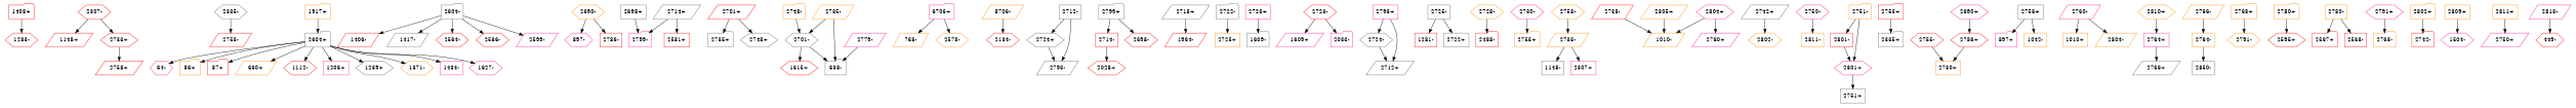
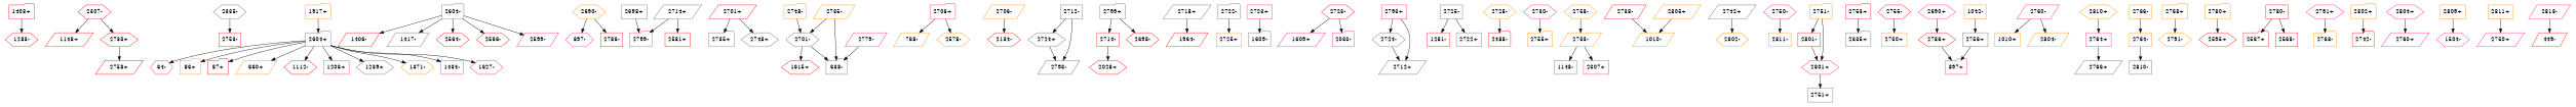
  digraph {
    k=96
    n=10
    s=1000
    node [color=darkorange shape=hexagon]
    edge [d=-278 e=51.6 n=10]
    "1408+" [color=red shape=folder]
    "1283-" [color=red]
    "2307-" [color=red]
    "1148+" [color=red shape=parallelogram]
    "2733+" [color=red]
    "2758+" [color=red shape=parallelogram]
    "2335-" [color=gray40]
-   "2753-" [color=red shape=parallelogram]
+   "2753-" [color=red shape=box]
    "2604+" [color=gray40 shape=folder]
    "64-" [color=deeppink]
    "86+" [shape=folder]
    "87+" [color=red shape=folder]
    "660+" [shape=parallelogram]
    "1112-" [color=red]
    "1206+" [color=deeppink shape=box]
    "1239+" [color=gray40]
    "1371-"
    "1434-" [color=deeppink shape=box]
    "1627-" [color=deeppink]
    "1917+" [shape=folder]
    "2604-" [color=gray40 shape=folder]
    "1406-" [color=red shape=parallelogram]
    "1417-" [color=gray40 shape=parallelogram]
    "2564-" [color=red]
    "2566-" [color=red]
    "2599-" [color=deeppink shape=parallelogram]
    "897-" [color=deeppink]
    "2690-"
    "2786-" [color=red shape=box]
    "2698+" [color=gray40 shape=box]
    "2799-" [color=deeppink shape=folder]
    "2701+" [color=red shape=parallelogram]
    "2735+" [color=gray40 shape=folder]
    "2748+" [color=gray40]
    "2701-" [color=gray40]
    "638-" [color=gray40 shape=folder]
    "1615+" [color=red]
-   "2706+" [color=deeppink shape=folder label="6706+"]
+   "2706+" [color=deeppink shape=folder]
    "768-" [shape=parallelogram]
    "2578-"
-   "2706-" [shape=parallelogram label="8706-"]
+   "2706-" [shape=parallelogram]
    "2134-" [color=red]
    "2712-" [color=gray40 shape=box]
    "2724+" [color=gray40]
    "2793-" [color=gray40 shape=parallelogram]
    "2714+" [color=gray40 shape=parallelogram]
    "2581+" [color=red shape=box]
    "2714-" [color=red shape=box]
    "2028+" [color=red]
    "2718+" [color=gray40 shape=parallelogram]
    "1964-" [color=red shape=parallelogram]
    "2722-" [color=gray40 shape=folder]
    "2725+" [shape=box]
    "2723+" [color=deeppink shape=box]
    "1609-" [color=gray40 shape=folder]
    "2723-" [color=red]
    "1609+" [color=deeppink shape=parallelogram]
    "2033-" [color=deeppink shape=folder]
    "2724-" [color=gray40]
    "2712+" [color=gray40 shape=parallelogram]
    "2725-" [color=gray40 shape=box]
    "1281-" [color=red shape=box]
    "2722+" [color=gray40 shape=box]
    "2488-" [color=red shape=folder]
    "2728-"
    "2730-" [color=deeppink]
    "2755+" [shape=folder]
    "2733-" [shape=parallelogram]
    "1148-" [color=gray40 shape=box]
    "2307+" [color=deeppink shape=box]
    "2735-" [shape=parallelogram]
    "2738-" [color=red shape=parallelogram]
    "1010-" [shape=parallelogram]
    "2742+" [color=gray40 shape=parallelogram]
    "2802-"
    "2748-" [shape=folder]
    "2750-" [color=deeppink]
    "2811-" [shape=box]
    "2751-" [shape=folder]
    "2801-" [color=red shape=box]
    "2801+" [color=deeppink]
    "2751+" [color=gray40 shape=box]
    "2753+" [color=red shape=folder]
    "2335+" [color=gray40 shape=folder]
    "2755-" [color=red]
    "2730+" [shape=box]
    "2756+" [color=gray40 shape=box]
    "897+" [color=deeppink shape=folder]
    "1042-" [shape=box]
    "2758-"
    "2760-" [color=deeppink shape=parallelogram]
    "1010+" [shape=box]
    "2804-" [shape=parallelogram]
    "2764+" [color=deeppink shape=box]
    "2766+" [color=gray40 shape=parallelogram]
    "2764-" [shape=box]
-   "2810-" [color=gray40 shape=box label="2850-"]
-   "2766-" [shape=parallelogram]
+   "2810-" [color=gray40 shape=box]
+   "2766-" [shape=box]
    "2768+" [shape=folder]
    "2791-"
    "2779-" [color=deeppink shape=parallelogram]
    "2780+" [shape=folder]
    "2595+" [color=red]
-   "2780-" [shape=box]
+   "2780-" [color=red shape=box]
    "2567+" [color=red shape=folder]
    "2568-" [color=red shape=box]
    "2786+" [color=red]
    "2690+" [color=deeppink]
    "2791+" [color=deeppink]
    "2768-" [shape=folder]
    "2793+" [color=deeppink shape=box]
    "2799+" [color=gray40 shape=folder]
    "2698-" [color=red]
    "2802+" [shape=folder]
    "2742-" [color=red shape=folder]
    "2804+" [color=deeppink]
    "2760+" [color=deeppink shape=parallelogram]
    "2805+" [shape=parallelogram]
    "2809+" [shape=box]
    "1504-" [color=deeppink]
    "2810+"
    "2811+" [shape=box]
    "2750+" [color=deeppink shape=parallelogram]
    "2813-" [color=deeppink shape=parallelogram]
-   "449-" [color=red]
+   "449-" [color=red shape=parallelogram]
    "1408+" -> "1283-" [d=-313 e=40.8 n=16]
    "2307-" -> "1148+" [d=-239 e=31.4 n=27]
    "2307-" -> "2733+" [d=-247 e=20.1 n=66]
    "2733+" -> "2758+" [d=-340 e=47.1 n=12]
    "2335-" -> "2753-" [e=42.2 n=15]
    "2604+" -> "64-" [d=-93 e=30.9 n=28]
    "2604+" -> "86+" [d=-191 e=15.3 n=114]
    "2604+" -> "87+" [d=-217 e=22.2 n=54]
    "2604+" -> "660+" [d=-157 e=31.4 n=27]
    "2604+" -> "1112-" [d=-74 e=25.2 n=42]
    "2604+" -> "1206+" [d=-209 e=33.3 n=24]
    "2604+" -> "1239+" [d=-119 e=28.9 n=32]
    "2604+" -> "1371-" [d=-115 e=26.5 n=38]
    "2604+" -> "1434-" [d=-130 e=40.8 n=16]
    "2604+" -> "1627-" [d=-80 e=29.8 n=30]
    "1917+" -> "2604+" [d=-69 e=42.2 n=15]
    "2604-" -> "1406-" [d=-195 e=21.8 n=56]
    "2604-" -> "1417-" [d=-172 e=25.5 n=41]
    "2604-" -> "2564-" [d=-243 e=15.2 n=115]
    "2604-" -> "2566-" [d=-236 e=28.9 n=32]
    "2604-" -> "2599-" [d=-190 e=18.0 n=82]
    "2690-" -> "897-" [d=-165001 e=42.2 n=15]
    "2690-" -> "2786-" [d=-165084 e=38.5 n=18]
    "2698+" -> "2799-" [d=-22002]
    "2701+" -> "2735+" [d=-45074 e=47.1 n=12]
    "2701+" -> "2748+" [d=-191 e=22.9 n=51]
    "2701-" -> "638-" [d=-706]
    "2701-" -> "1615+" [d=-738 e=42.2 n=15]
    "2706+" -> "768-" [d=-183 e=45.3 n=13]
    "2706+" -> "2578-" [d=-215 e=34.8 n=22]
    "2706-" -> "2134-" [d=-138341 e=33.3 n=24]
    "2712-" -> "2724+" [d=-392 e=32.0 n=26]
    "2712-" -> "2793-" [d=-215 e=29.3 n=31]
    "2724+" -> "2793-" [d=-7460 e=43.6 n=14]
    "2714+" -> "2799-" [d=-139 e=28.4 n=33]
    "2714+" -> "2581+" [d=-145]
    "2714-" -> "2028+" [d=-120 e=40.8 n=16]
    "2718+" -> "1964-" [d=-3927 e=49.2 n=11]
    "2722-" -> "2725+" [d=-110 e=43.6 n=14]
    "2723+" -> "1609-" [d=-4625 e=49.2 n=11]
    "2723-" -> "1609+" [d=-214]
    "2723-" -> "2033-" [d=-193]
    "2724-" -> "2712+" [d=-392 e=32.0 n=26]
    "2725-" -> "1281-" [d=-222 e=45.3 n=13]
    "2725-" -> "2722+" [d=-110 e=43.6 n=14]
    "2728-" -> "2488-" [d=-202]
    "2730-" -> "2755+" [d=-213]
    "2733-" -> "1148-" [d=-107 e=34.8 n=22]
    "2733-" -> "2307+" [d=-247 e=20.1 n=66]
    "2735-" -> "2701-" [d=-45074 e=47.1 n=12]
    "2735-" -> "638-" [d=-150 e=39.6 n=17]
    "2738-" -> "1010-" [d=-203 e=47.1 n=12]
    "2742+" -> "2802-" [d=-240 e=24.6 n=44]
    "2748-" -> "2701-" [d=-191 e=22.9 n=51]
    "2750-" -> "2811-" [d=-254 e=32.0 n=26]
    "2751-" -> "2801-" [d=-202 e=24.1 n=46]
    "2751-" -> "2801+" [d=-71664]
    "2801-" -> "2801+" [d=-71664]
    "2801+" -> "2751+" [d=-202 e=24.1 n=46]
    "2753+" -> "2335+" [e=42.2 n=15]
    "2755-" -> "2730+" [d=-213]
    "2756+" -> "897+" [d=-136 e=43.6 n=14]
-   "2756+" -> "1042-" [d=-106 e=40.8 n=16]
+   "1042-" -> "2756+" [d=-106 e=40.8 n=16]
    "2758-" -> "2733-" [d=-340 e=47.1 n=12]
    "2760-" -> "1010+" [d=-90968 e=45.3 n=13]
    "2760-" -> "2804-" [d=-91049]
    "2764+" -> "2766+" [d=-209 e=45.3 n=13]
    "2764-" -> "2810-" [d=-267 e=32.7 n=25]
    "2766-" -> "2764-" [d=-209 e=45.3 n=13]
    "2768+" -> "2791-" [d=-210]
    "2779-" -> "638-" [d=-116 e=42.2 n=15]
    "2780+" -> "2595+" [d=-26232 e=49.2 n=11]
    "2780-" -> "2567+" [d=-133 e=49.2 n=11]
    "2780-" -> "2568-" [d=-106 e=49.2 n=11]
-   "2786+" -> "2730+" [e=34.8 n=22]
+   "2786+" -> "897+" [e=34.8 n=22]
    "2690+" -> "2786+" [d=-165084 e=38.5 n=18]
    "2791+" -> "2768-" [d=-210]
    "2793+" -> "2724-" [d=-7460 e=43.6 n=14]
    "2793+" -> "2712+" [d=-215 e=29.3 n=31]
    "2799+" -> "2714-" [d=-139 e=28.4 n=33]
    "2799+" -> "2698-" [d=-22002]
    "2802+" -> "2742-" [d=-240 e=24.6 n=44]
-   "2804+" -> "1010-" [d=-158 e=42.2 n=15]
    "2804+" -> "2760+" [d=-91049]
    "2805+" -> "1010-" [d=-132 e=40.8 n=16]
    "2809+" -> "1504-" [d=-3083 e=37.5 n=19]
    "2810+" -> "2764+" [d=-267 e=32.7 n=25]
    "2811+" -> "2750+" [d=-254 e=32.0 n=26]
    "2813-" -> "449-" [d=-239 e=38.5 n=18]
  }
